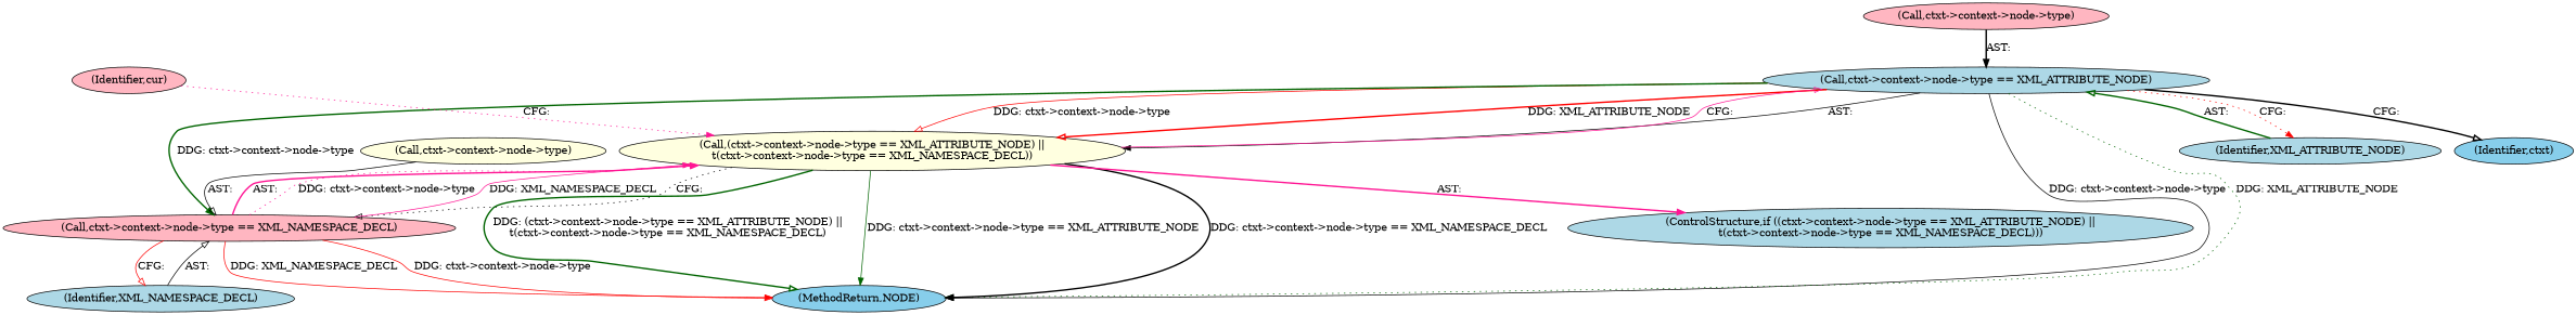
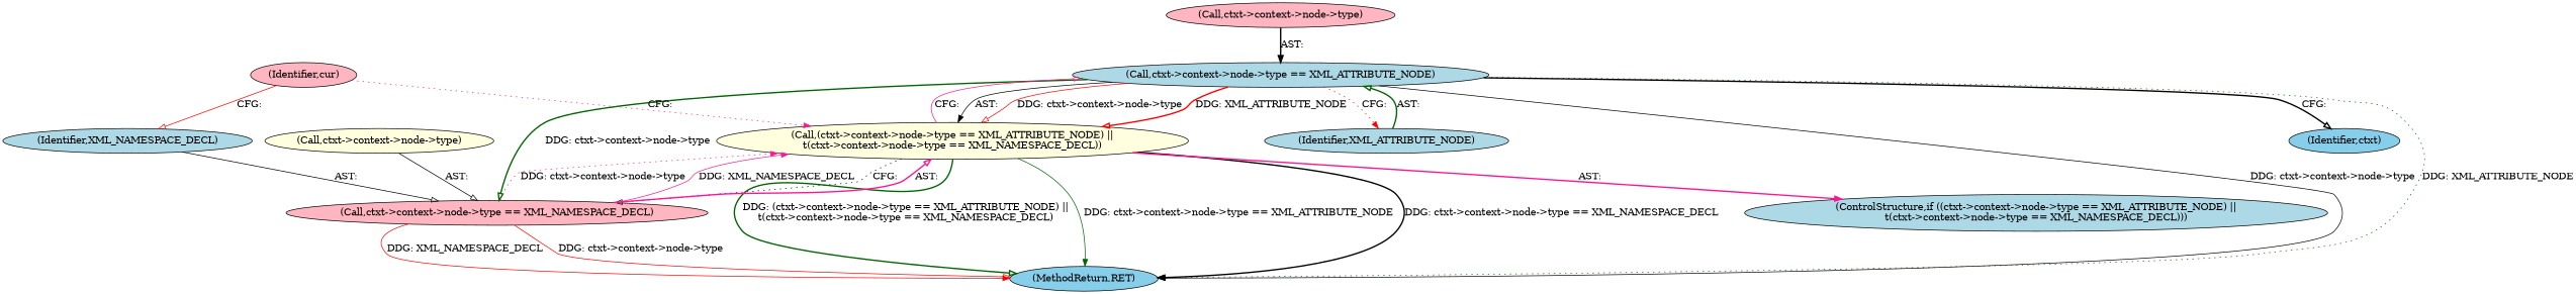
  digraph {
    node [fillcolor=lightblue style=filled]
    edge [arrowhead=onormal color=black style=solid]
    n1 [label="(Call,ctxt->context->node->type == XML_ATTRIBUTE_NODE)"]
    n2 [fillcolor=lightyellow label="(Call,(ctxt->context->node->type == XML_ATTRIBUTE_NODE) ||\n\t(ctxt->context->node->type == XML_NAMESPACE_DECL))"]
    n3 [fillcolor=lightpink label="(Call,ctxt->context->node->type == XML_NAMESPACE_DECL)"]
    n4 [label="(Identifier,XML_ATTRIBUTE_NODE)"]
-   n5 [fillcolor=skyblue label="(MethodReturn,NODE)"]
+   n5 [fillcolor=skyblue label="(MethodReturn,RET)"]
    n6 [fillcolor=skyblue label="(Identifier,ctxt)"]
    n7 [label="(ControlStructure,if ((ctxt->context->node->type == XML_ATTRIBUTE_NODE) ||\n\t(ctxt->context->node->type == XML_NAMESPACE_DECL)))"]
    n8 [label="(Identifier,XML_NAMESPACE_DECL)"]
    n9 [fillcolor=lightpink label="(Identifier,cur)"]
    n10 [fillcolor=lightpink label="(Call,ctxt->context->node->type)"]
    n11 [fillcolor=lightyellow label="(Call,ctxt->context->node->type)"]
    n1 -> n2 [arrowhead=normal label="AST: "]
    n1 -> n2 [color=red label="DDG: ctxt->context->node->type"]
    n1 -> n2 [color=red label="DDG: XML_ATTRIBUTE_NODE" style=bold]
-   n1 -> n3 [arrowhead=normal color=darkgreen label="DDG: ctxt->context->node->type" style=bold]
+   n1 -> n3 [color=darkgreen label="DDG: ctxt->context->node->type" style=bold]
    n1 -> n4 [arrowhead=normal color=red label="CFG: " style=dotted]
    n1 -> n5 [arrowhead=normal label="DDG: ctxt->context->node->type"]
    n1 -> n5 [color=darkgreen label="DDG: XML_ATTRIBUTE_NODE" style=dotted]
    n1 -> n6 [label="CFG: " style=bold]
    n2 -> n1 [color=deeppink label="CFG: "]
    n2 -> n3 [label="CFG: " style=dotted]
    n2 -> n5 [color=darkgreen label="DDG: (ctxt->context->node->type == XML_ATTRIBUTE_NODE) ||\n\t(ctxt->context->node->type == XML_NAMESPACE_DECL)" style=bold]
    n2 -> n5 [arrowhead=normal color=darkgreen label="DDG: ctxt->context->node->type == XML_ATTRIBUTE_NODE"]
    n2 -> n5 [arrowhead=normal label="DDG: ctxt->context->node->type == XML_NAMESPACE_DECL" style=bold]
    n2 -> n7 [arrowhead=normal color=deeppink label="AST: " style=bold]
    n3 -> n2 [color=deeppink label="AST: " style=bold]
    n3 -> n2 [arrowhead=normal color=deeppink label="DDG: ctxt->context->node->type" style=dotted]
    n3 -> n2 [arrowhead=normal color=deeppink label="DDG: XML_NAMESPACE_DECL"]
    n3 -> n5 [arrowhead=normal color=red label="DDG: XML_NAMESPACE_DECL"]
    n3 -> n5 [color=red label="DDG: ctxt->context->node->type"]
-   n3 -> n8 [color=red label="CFG: "]
+   n9 -> n8 [color=red label="CFG: "]
    n4 -> n1 [color=darkgreen label="AST: " style=bold]
    n8 -> n3 [label="AST: "]
    n9 -> n2 [arrowhead=normal color=deeppink label="CFG: " style=dotted]
    n10 -> n1 [arrowhead=normal label="AST: " style=bold]
    n11 -> n3 [label="AST: "]
  }
